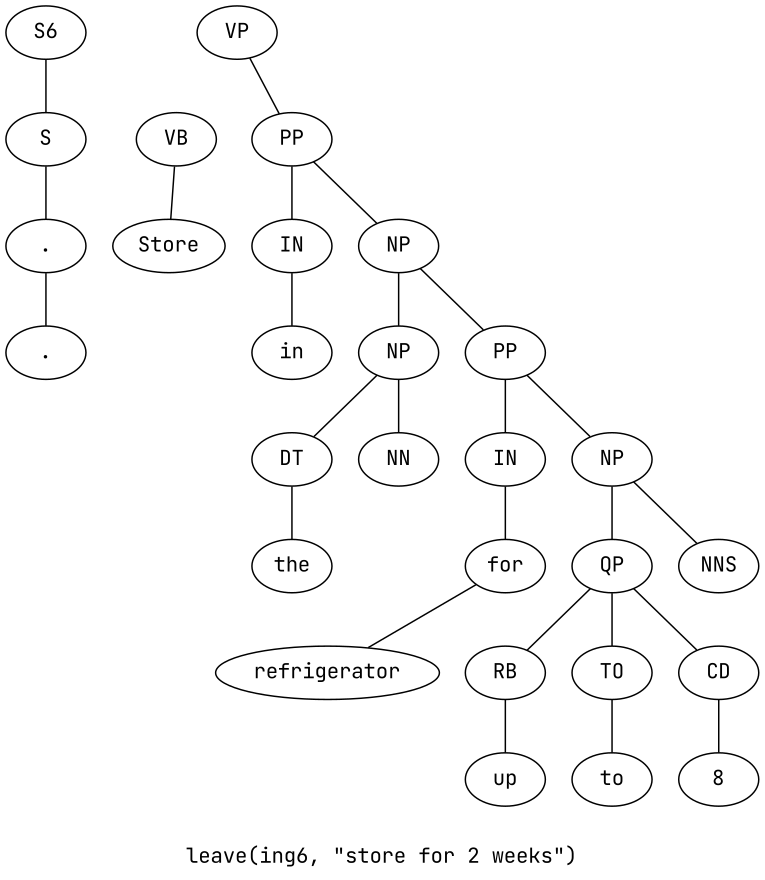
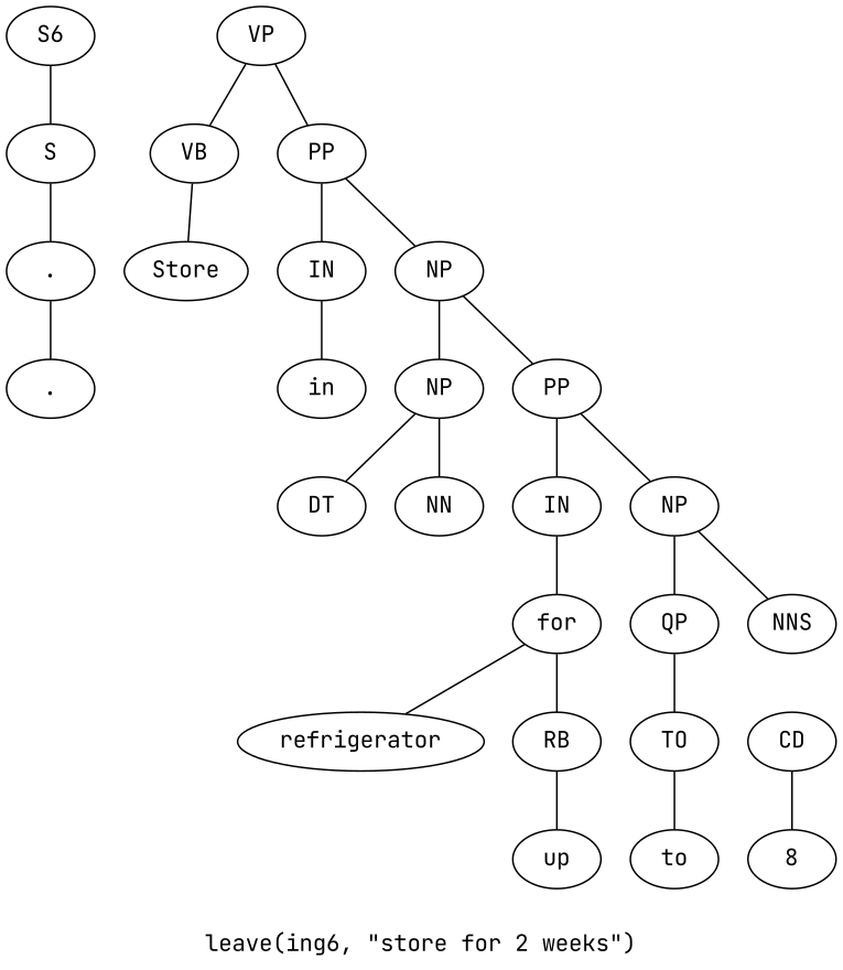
  graph {
    fontname="JetBrains Mono"
    label="leave(ing6, \"store for 2 weeks\")"
    node [fontname="JetBrains Mono"]
    edge [fontname="JetBrains Mono"]
    n1 [label=S6]
    n2 [label=S]
    n3 [label="."]
    n4 [label=VP]
    n5 [label=VB]
    n6 [label=PP]
    n7 [label="."]
    n8 [label=Store]
    n9 [label=IN]
    n10 [label=NP]
    n11 [label=in]
    n12 [label=NP]
    n13 [label=PP]
    n14 [label=DT]
    n15 [label=NN]
    n16 [label=IN]
    n17 [label=NP]
-   n18 [label=the]
    n19 [label=refrigerator]
    n20 [label=for]
    n21 [label=QP]
    n22 [label=NNS]
    n23 [label=RB]
    n24 [label=TO]
    n25 [label=CD]
    n26 [label=up]
    n27 [label=to]
    n28 [label=8]
    n1 -- n2
    n2 -- n3
    n3 -- n7
+   n4 -- n5
    n4 -- n6
    n5 -- n8
    n6 -- n9
    n6 -- n10
    n9 -- n11
    n10 -- n12
    n10 -- n13
    n12 -- n14
    n12 -- n15
    n13 -- n16
    n13 -- n17
-   n14 -- n18
    n16 -- n20
    n17 -- n21
    n17 -- n22
    n20 -- n19
-   n21 -- n23
+   n20 -- n23
    n21 -- n24
-   n21 -- n25
    n23 -- n26
    n24 -- n27
    n25 -- n28
  }
